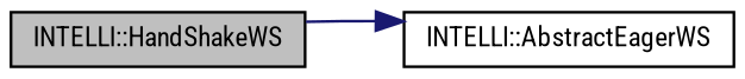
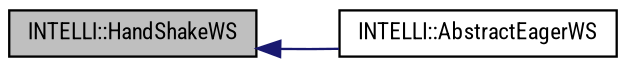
  digraph {
    rankdir=LR
    fontname="Roboto Condensed"
    node [color=black fontname="Roboto Condensed" fontsize=10 shape=record style=filled]
    n1 [fillcolor=grey75 fontcolor=black height=0.2 label="INTELLI::HandShakeWS" width=0.4]
    n2 [fillcolor=white height=0.2 label="INTELLI::AbstractEagerWS" width=0.4]
-   n2 -> n1 [color=midnightblue dir=back fontname="Roboto Condensed" fontsize=10 labelfontname=Helvetica labelfontsize=10 style=solid]
+   n1 -> n2 [color=midnightblue dir=back fontname="Roboto Condensed" fontsize=10 labelfontname=Helvetica labelfontsize=10 style=solid]
  }
